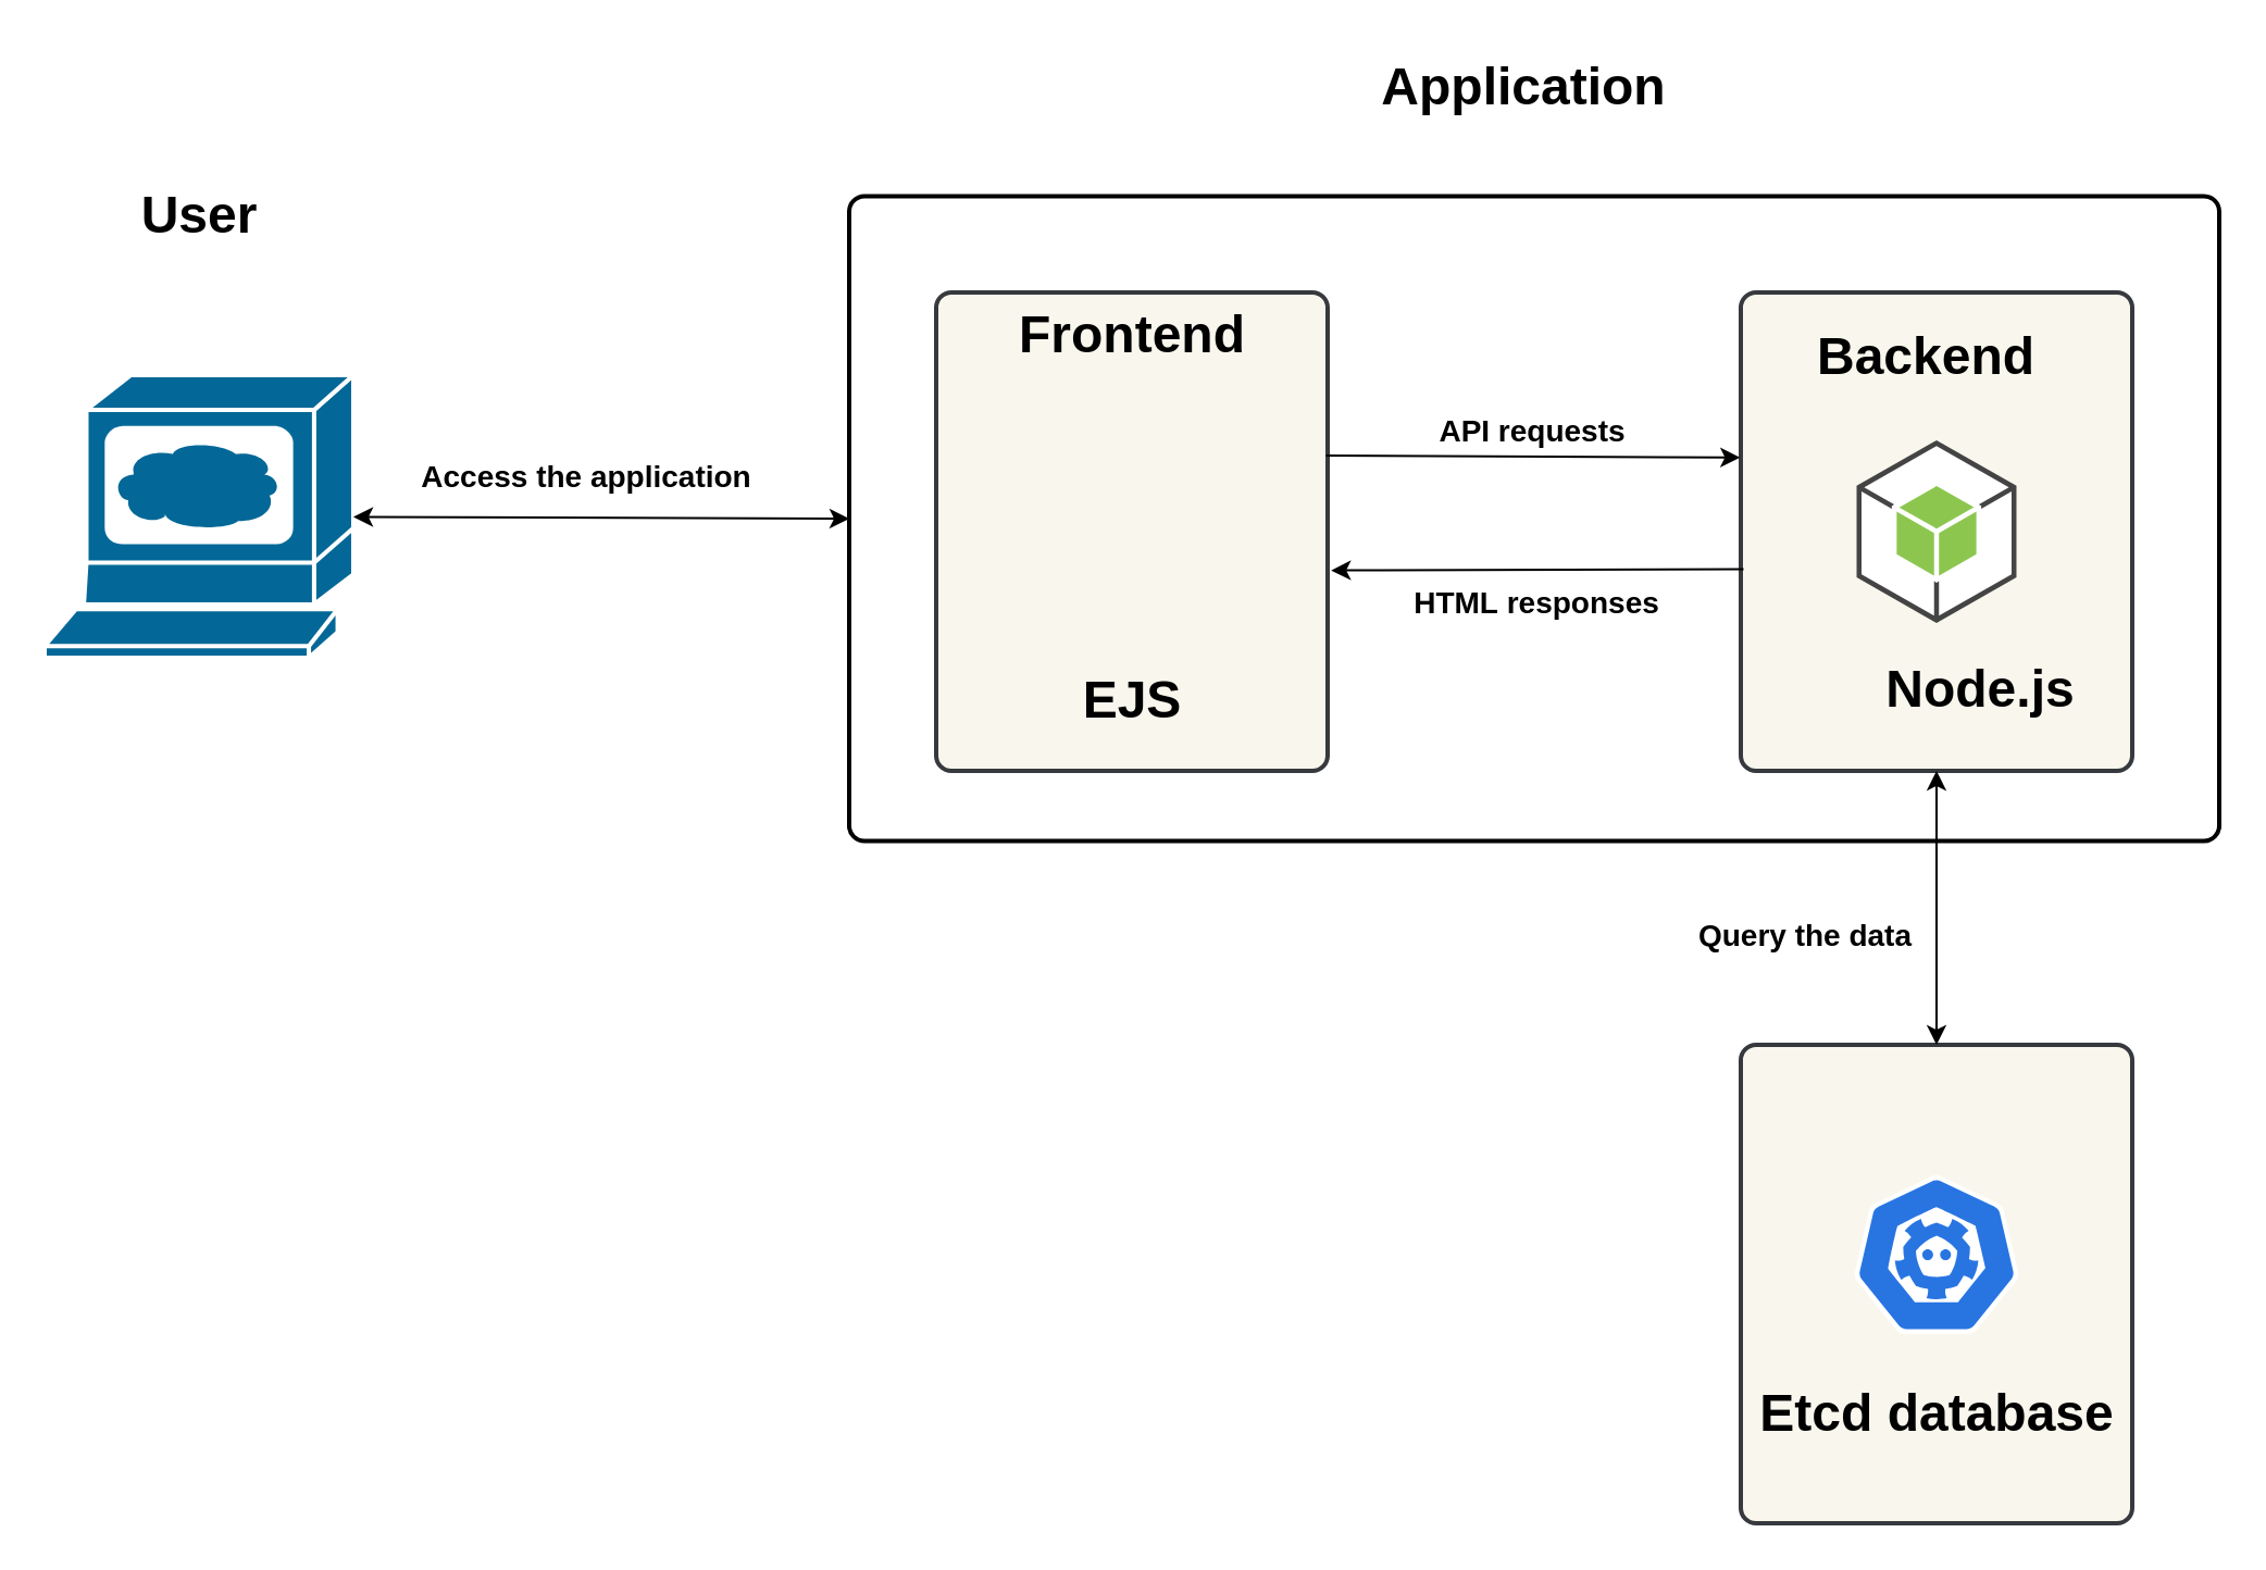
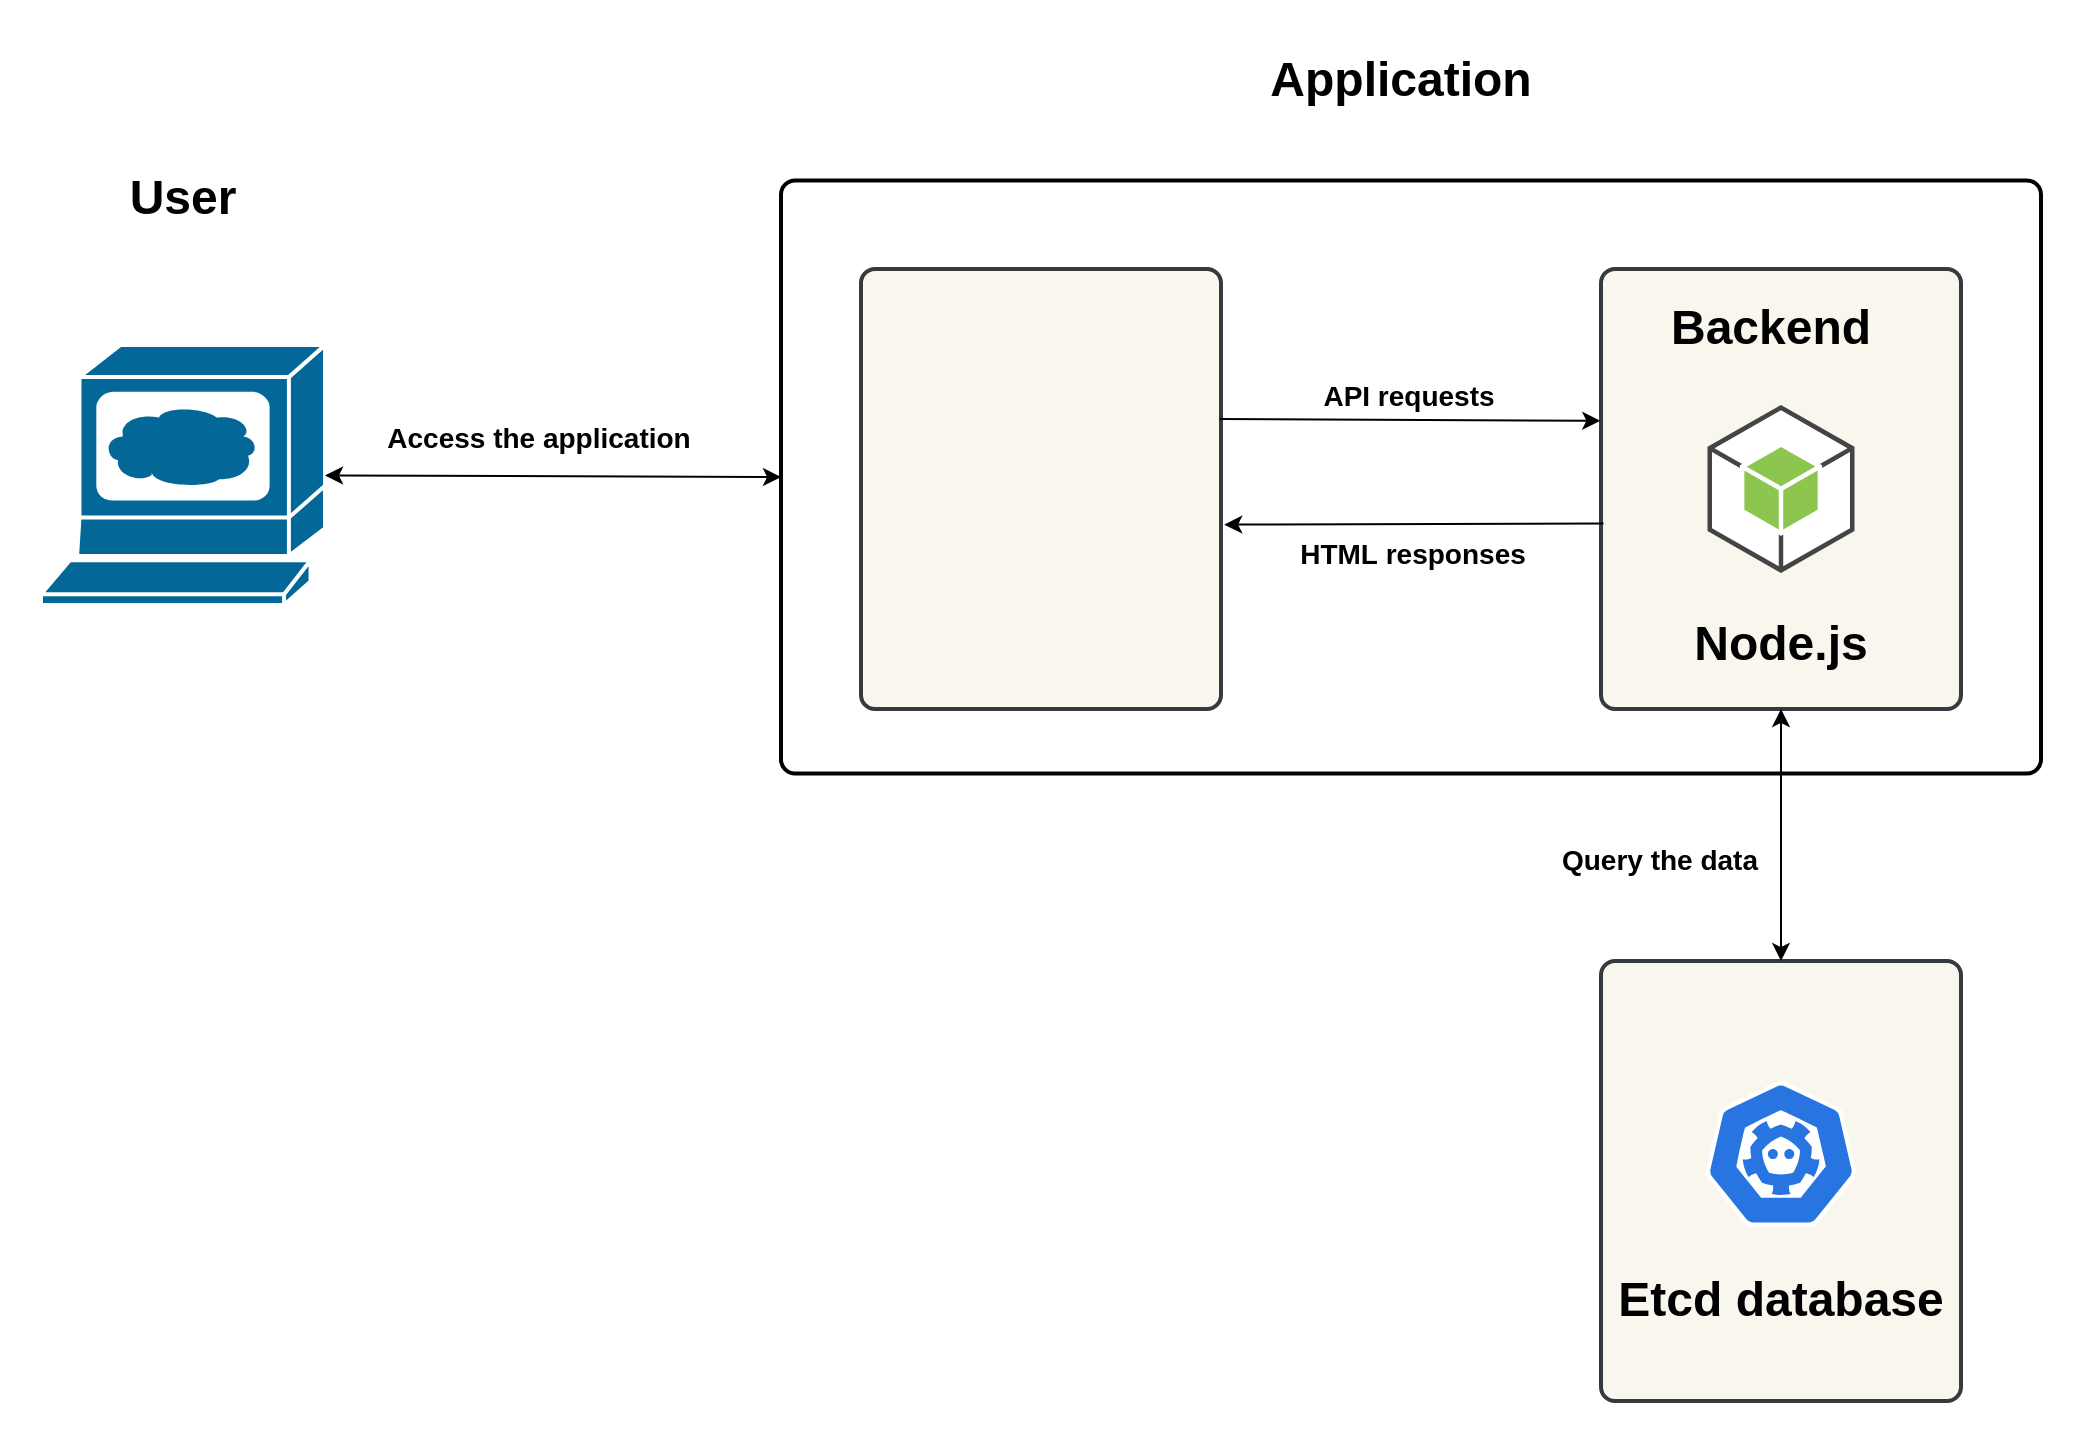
  <mxCell id="0" />
  <mxCell id="1" parent="0" />
  <mxCell id="2" value="" style="rounded=1;whiteSpace=wrap;html=1;absoluteArcSize=1;arcSize=14;strokeWidth=2;fontSize=14;fillColor=#f9f7ed;strokeColor=#36393d;" parent="1" vertex="1"><mxGeometry x="800" y="480" width="180" height="220" as="geometry" /></mxCell>
  <mxCell id="3" value="" style="rounded=1;whiteSpace=wrap;html=1;absoluteArcSize=1;arcSize=14;strokeWidth=2;" parent="1" vertex="1"><mxGeometry x="390" y="89.75" width="630" height="296.5" as="geometry" /></mxCell>
  <mxCell id="4" value="" style="shape=mxgraph.cisco.computers_and_peripherals.web_browser;html=1;pointerEvents=1;dashed=0;fillColor=#036897;strokeColor=#ffffff;strokeWidth=2;verticalLabelPosition=bottom;verticalAlign=top;align=center;outlineConnect=0;" parent="1" vertex="1"><mxGeometry x="20" y="172" width="142" height="130" as="geometry" /></mxCell>
  <mxCell id="5" value="User" style="text;strokeColor=none;fillColor=none;html=1;fontSize=24;fontStyle=1;verticalAlign=middle;align=center;" parent="1" vertex="1"><mxGeometry x="41" y="79" width="100" height="40" as="geometry" /></mxCell>
  <mxCell id="6" value="" style="rounded=1;whiteSpace=wrap;html=1;absoluteArcSize=1;arcSize=14;strokeWidth=2;fillColor=#f9f7ed;strokeColor=#36393d;" parent="1" vertex="1"><mxGeometry x="430" y="134" width="180" height="220" as="geometry" /></mxCell>
- <mxCell id="7" value="Frontend" style="text;strokeColor=none;fillColor=none;html=1;fontSize=24;fontStyle=1;verticalAlign=middle;align=center;" parent="1" vertex="1"><mxGeometry x="470" y="134" width="100" height="40" as="geometry" /></mxCell>
  <mxCell id="8" value="" style="shape=image;html=1;verticalAlign=top;verticalLabelPosition=bottom;labelBackgroundColor=#ffffff;imageAspect=0;aspect=fixed;image=https://cdn4.iconfinder.com/data/icons/logos-3/600/React.js_logo-128.png" parent="1" vertex="1"><mxGeometry x="456" y="174" width="128" height="128" as="geometry" /></mxCell>
- <mxCell id="9" value="EJS" style="text;strokeColor=none;fillColor=none;html=1;fontSize=24;fontStyle=1;verticalAlign=middle;align=center;" parent="1" vertex="1"><mxGeometry x="470" y="302" width="100" height="40" as="geometry" /></mxCell>
  <mxCell id="10" value="" style="rounded=1;whiteSpace=wrap;html=1;absoluteArcSize=1;arcSize=14;strokeWidth=2;fillColor=#f9f7ed;strokeColor=#36393d;" parent="1" vertex="1"><mxGeometry x="800" y="134" width="180" height="220" as="geometry" /></mxCell>
  <mxCell id="11" value="Backend" style="text;strokeColor=none;fillColor=none;html=1;fontSize=24;fontStyle=1;verticalAlign=middle;align=center;" parent="1" vertex="1"><mxGeometry x="835" y="144" width="100" height="40" as="geometry" /></mxCell>
  <mxCell id="12" value="Application" style="text;strokeColor=none;fillColor=none;html=1;fontSize=24;fontStyle=1;verticalAlign=middle;align=center;" parent="1" vertex="1"><mxGeometry x="650" y="20" width="100" height="40" as="geometry" /></mxCell>
  <mxCell id="13" value="API requests" style="endArrow=classic;html=1;fontStyle=1;fontSize=14;exitX=0.996;exitY=0.341;exitDx=0;exitDy=0;exitPerimeter=0;labelBorderColor=none;rounded=0;entryX=-0.002;entryY=0.345;entryDx=0;entryDy=0;entryPerimeter=0;verticalAlign=bottom;" parent="1" source="6" target="10" edge="1"><mxGeometry width="50" height="50" relative="1" as="geometry"><mxPoint x="650" y="220" as="sourcePoint" /><mxPoint x="800" y="207" as="targetPoint" /></mxGeometry></mxCell>
  <mxCell id="14" value="HTML&amp;nbsp;responses" style="endArrow=classic;html=1;horizontal=1;exitX=0.007;exitY=0.715;exitDx=0;exitDy=0;exitPerimeter=0;fontSize=14;fontStyle=1;entryX=1.009;entryY=0.581;entryDx=0;entryDy=0;entryPerimeter=0;verticalAlign=top;rounded=0;" parent="1" target="6" edge="1"><mxGeometry width="50" height="50" relative="1" as="geometry"><mxPoint x="801.26" y="261.3" as="sourcePoint" /><mxPoint x="650" y="261.3" as="targetPoint" /></mxGeometry></mxCell>
  <mxCell id="15" value="Etcd database" style="text;strokeColor=none;fillColor=none;html=1;fontSize=24;fontStyle=1;verticalAlign=middle;align=center;" parent="1" vertex="1"><mxGeometry x="840" y="630" width="100" height="40" as="geometry" /></mxCell>
  <mxCell id="16" value="Query the data" style="endArrow=classic;html=1;fontSize=14;entryX=0.5;entryY=1;entryDx=0;entryDy=0;fontStyle=1;verticalAlign=middle;rounded=0;jumpSize=6;shadow=0;sketch=0;exitX=0.5;exitY=0;exitDx=0;exitDy=0;startArrow=classic;startFill=1;align=right;" parent="1" source="2" target="10" edge="1"><mxGeometry x="-0.206" y="10" width="50" height="50" relative="1" as="geometry"><mxPoint x="890" y="460" as="sourcePoint" /><mxPoint x="910" y="370" as="targetPoint" /><mxPoint as="offset" /></mxGeometry></mxCell>
  <mxCell id="17" value="Access the application" style="endArrow=classic;startArrow=classic;html=1;shadow=0;fontSize=14;entryX=0;entryY=0.5;entryDx=0;entryDy=0;horizontal=1;verticalAlign=bottom;fontStyle=1;align=center;labelBorderColor=none;rounded=0;" parent="1" source="4" target="3" edge="1"><mxGeometry x="-0.058" y="8" width="50" height="50" relative="1" as="geometry"><mxPoint x="300" y="260" as="sourcePoint" /><mxPoint x="350" y="210" as="targetPoint" /><mxPoint as="offset" /></mxGeometry></mxCell>
  <mxCell id="18" value="" style="outlineConnect=0;dashed=0;verticalLabelPosition=bottom;verticalAlign=top;align=center;html=1;shape=mxgraph.aws3.android;fillColor=#8CC64F;gradientColor=none;" vertex="1" parent="1"><mxGeometry x="853.25" y="202" width="73.5" height="84" as="geometry" /></mxCell>
- <mxCell id="19" value="Node.js" style="text;strokeColor=none;fillColor=none;html=1;fontSize=24;fontStyle=1;verticalAlign=middle;align=center;" vertex="1" parent="1"><mxGeometry x="860" y="297" width="100" height="40" as="geometry" /></mxCell>
+ <mxCell id="19" value="Node.js" style="text;strokeColor=none;fillColor=none;html=1;fontSize=24;fontStyle=1;verticalAlign=middle;align=center;" vertex="1" parent="1"><mxGeometry x="840" y="302" width="100" height="40" as="geometry" /></mxCell>
  <mxCell id="20" value="" style="html=1;dashed=0;whitespace=wrap;fillColor=#2875E2;strokeColor=#ffffff;points=[[0.005,0.63,0],[0.1,0.2,0],[0.9,0.2,0],[0.5,0,0],[0.995,0.63,0],[0.72,0.99,0],[0.5,1,0],[0.28,0.99,0]];shape=mxgraph.kubernetes.icon;prIcon=etcd" vertex="1" parent="1"><mxGeometry x="850" y="540" width="80" height="73" as="geometry" /></mxCell>
